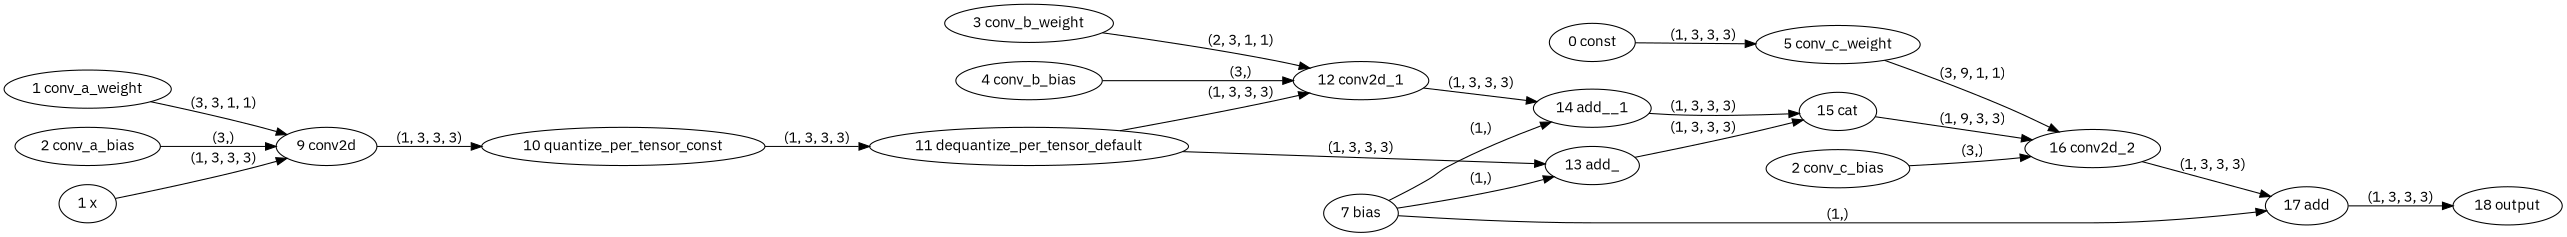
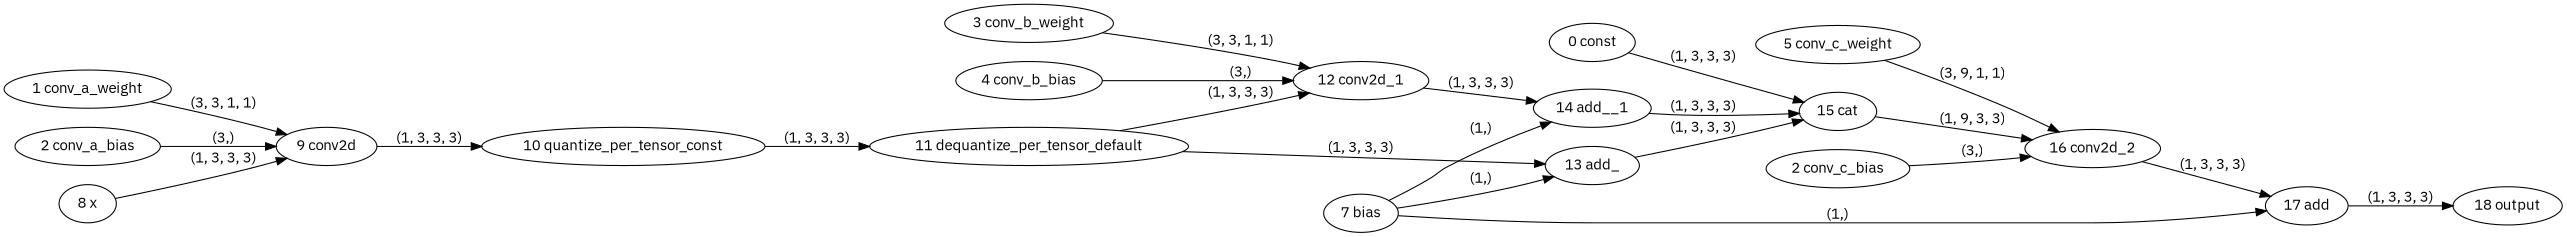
  strict digraph {
    fontname="IBM Plex Sans"
    rankdir=LR
    node [fontname="IBM Plex Sans" type=get_attr]
    edge [fontname="IBM Plex Sans" style=solid]
    "15 cat" [type=cat]
    "0 const"
    "16 conv2d_2" [type=conv2d]
    "9 conv2d" [type=conv2d]
    "1 conv_a_weight"
    n6 [label="10 quantize_per_tensor_const" type=quantize_per_tensor]
    "2 conv_a_bias"
    "12 conv2d_1" [type=conv2d]
    "3 conv_b_weight"
    "14 add__1" [type=add_]
    "4 conv_b_bias"
    "5 conv_c_weight"
    "17 add" [type=add]
    n14 [label="2 conv_c_bias"]
    "13 add_" [type=add_]
    "7 bias"
    "18 output" [type=output]
-   "8 x" [type=input label="1 x"]
+   "8 x" [type=input]
    "11 dequantize_per_tensor_default" [type=dequantize_per_tensor]
    "15 cat" -> "16 conv2d_2" [label="(1, 9, 3, 3)"]
-   "0 const" -> "5 conv_c_weight" [label="(1, 3, 3, 3)"]
+   "0 const" -> "15 cat" [label="(1, 3, 3, 3)"]
    "16 conv2d_2" -> "17 add" [label="(1, 3, 3, 3)"]
    "9 conv2d" -> n6 [label="(1, 3, 3, 3)"]
    "1 conv_a_weight" -> "9 conv2d" [label="(3, 3, 1, 1)"]
    n6 -> "11 dequantize_per_tensor_default" [label="(1, 3, 3, 3)"]
    "2 conv_a_bias" -> "9 conv2d" [label="(3,)"]
    "12 conv2d_1" -> "14 add__1" [label="(1, 3, 3, 3)"]
-   "3 conv_b_weight" -> "12 conv2d_1" [label="(2, 3, 1, 1)"]
+   "3 conv_b_weight" -> "12 conv2d_1" [label="(3, 3, 1, 1)"]
    "14 add__1" -> "15 cat" [label="(1, 3, 3, 3)"]
    "4 conv_b_bias" -> "12 conv2d_1" [label="(3,)"]
    "5 conv_c_weight" -> "16 conv2d_2" [label="(3, 9, 1, 1)"]
    "17 add" -> "18 output" [label="(1, 3, 3, 3)"]
    n14 -> "16 conv2d_2" [label="(3,)"]
    "13 add_" -> "15 cat" [label="(1, 3, 3, 3)"]
    "7 bias" -> "14 add__1" [label="(1,)"]
    "7 bias" -> "17 add" [label="(1,)"]
    "7 bias" -> "13 add_" [label="(1,)"]
    "8 x" -> "9 conv2d" [label="(1, 3, 3, 3)"]
    "11 dequantize_per_tensor_default" -> "12 conv2d_1" [label="(1, 3, 3, 3)"]
    "11 dequantize_per_tensor_default" -> "13 add_" [label="(1, 3, 3, 3)"]
  }
